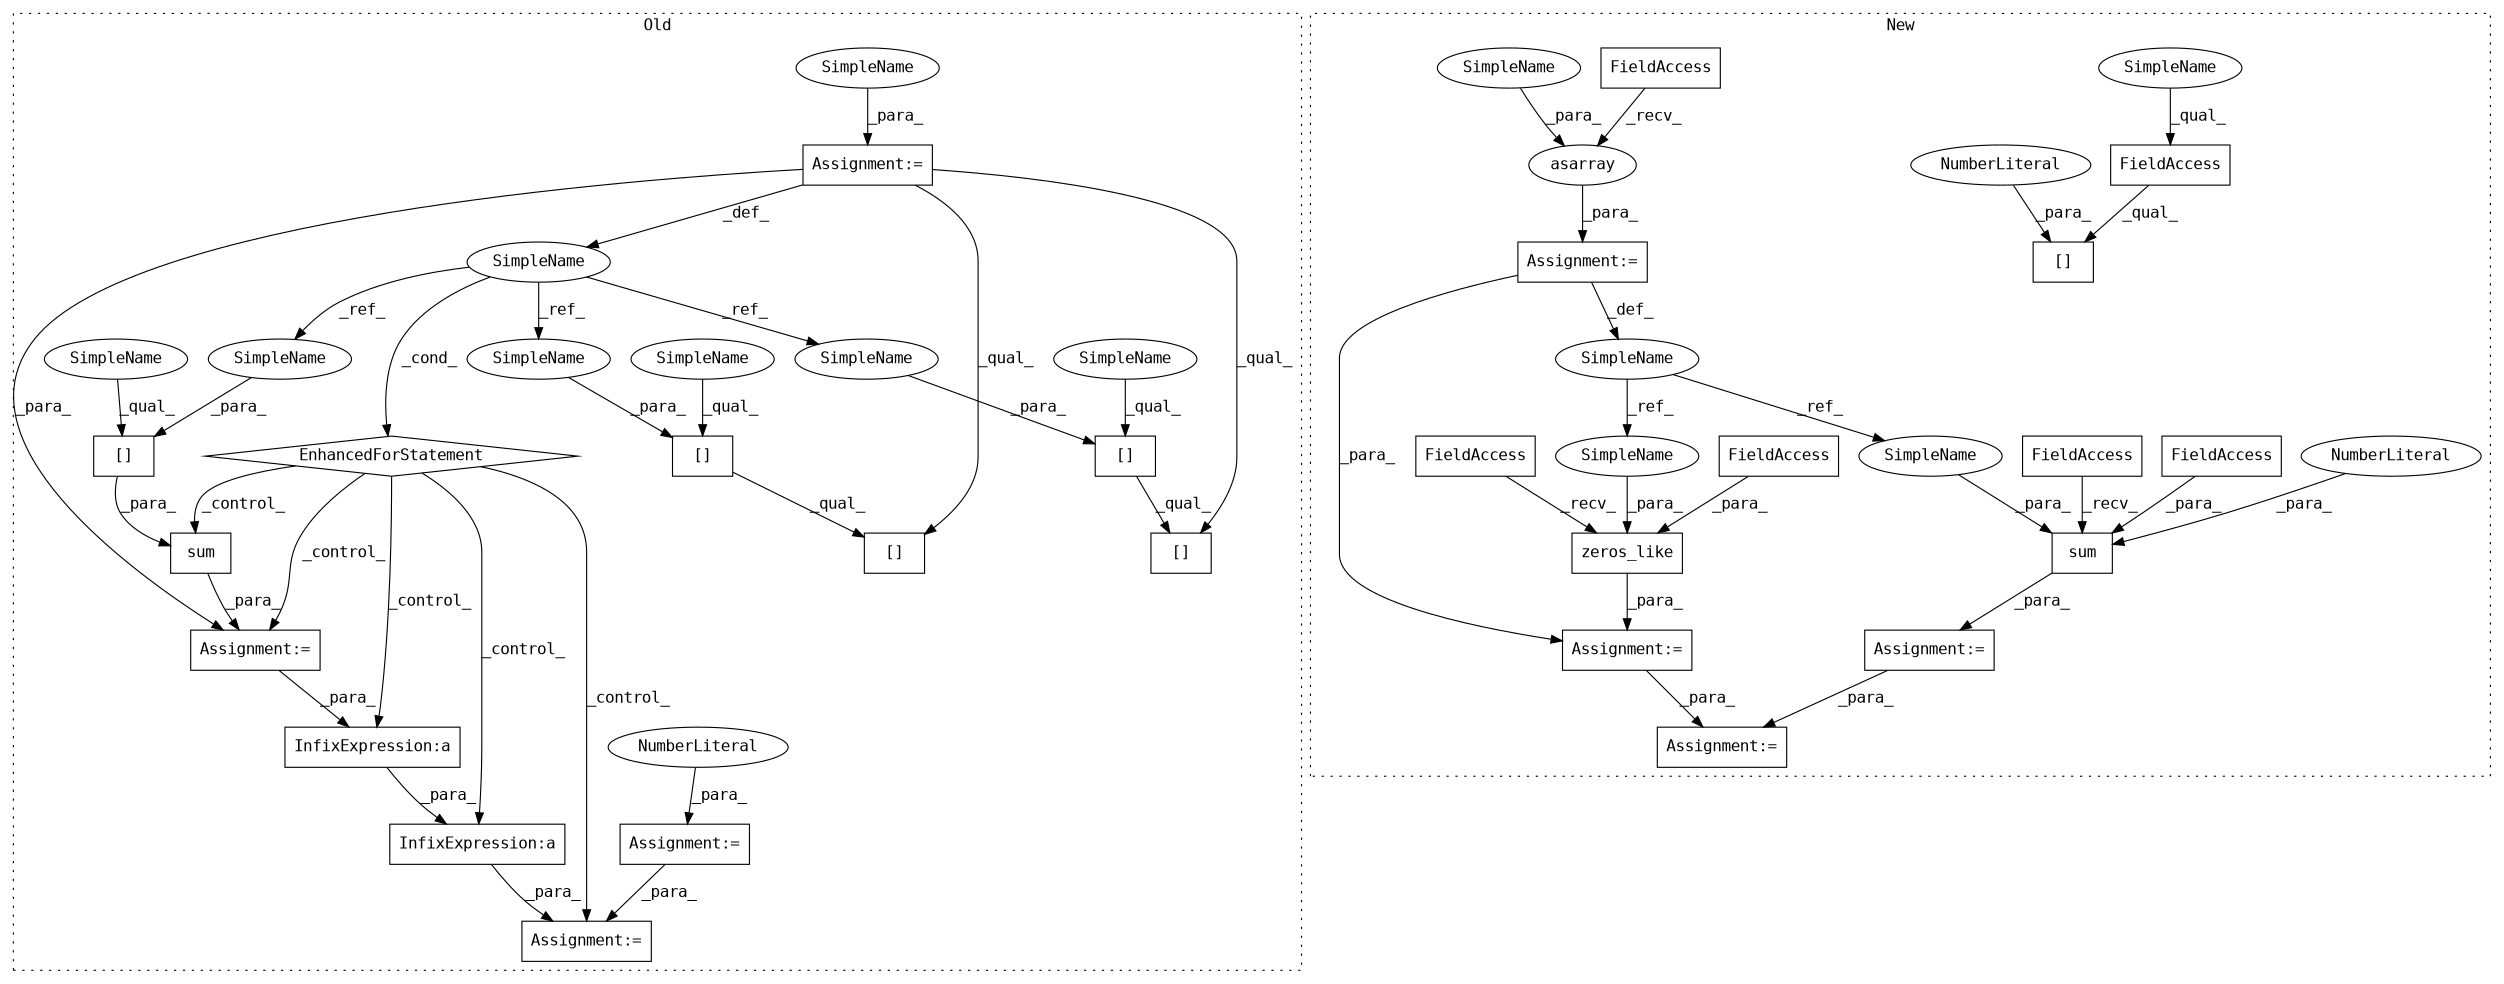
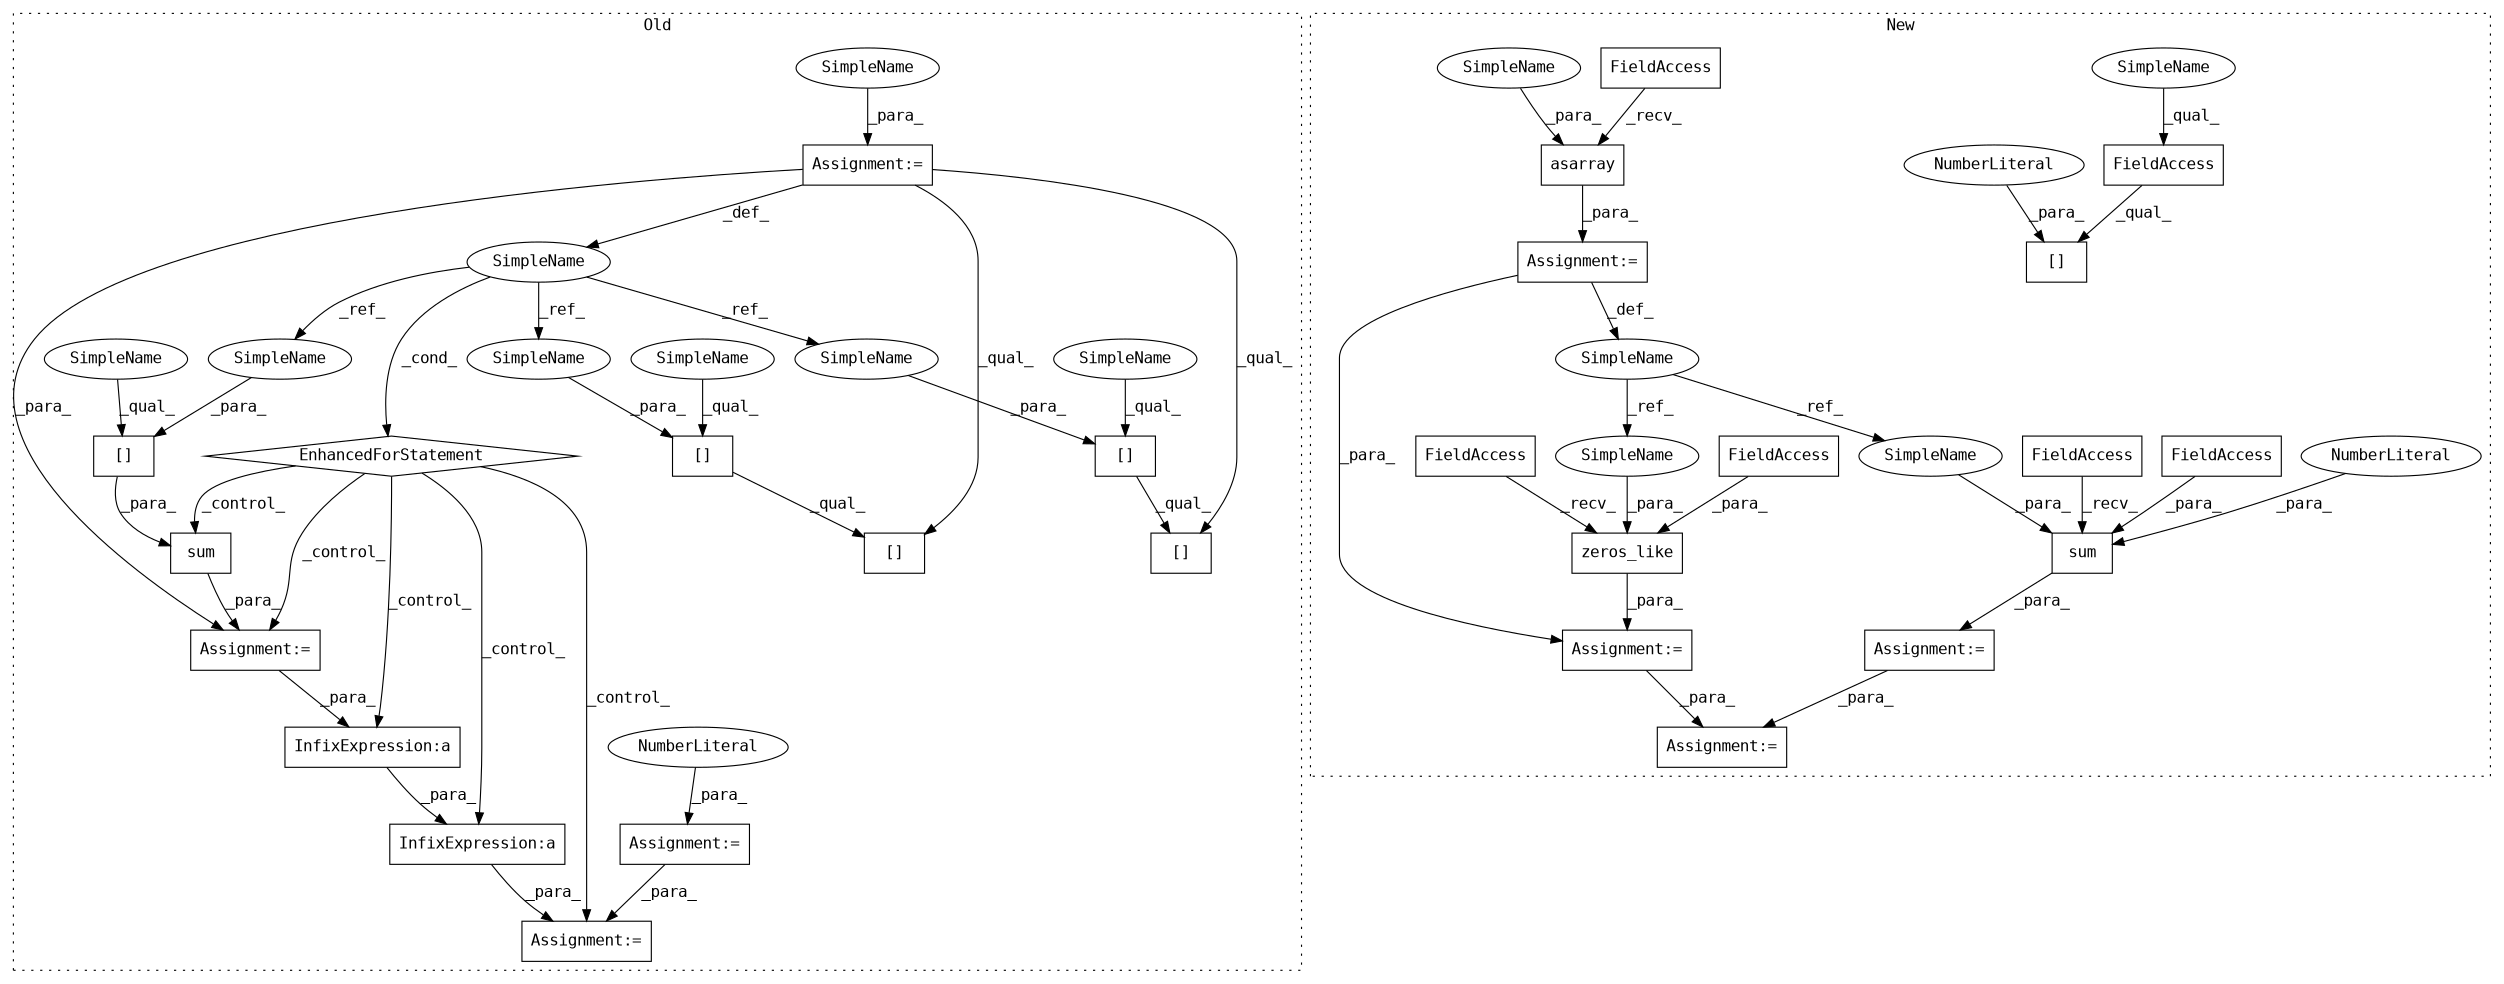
  digraph {
    fontname="DejaVu Sans Mono"
    node [a=42 l=1 s="1051,1144" shape=box fontname="DejaVu Sans Mono"]
    edge [fontname="DejaVu Sans Mono"]
    n1 [a=32 l="4,1" label=sum s="1178,1209"]
    n2 [a=27 l=3 label="InfixExpression:a" s=1282]
    n3 [a=27 l=3 label="InfixExpression:a" s=1249]
    n4 [a=2 l="13,1" label="[]" s="1182,1208"]
    n5 [a=70 l="53,2" label=EnhancedForStatement shape=diamond]
    n6 [l=13 label=SimpleName s=1116 shape=ellipse]
    n7 [a=2 l="13,1" label="[]" s="1471,1497"]
    n8 [a=2 l="13,1" label="[]" s="1405,1431"]
    n9 [a=7 label="Assignment:=" s=1177]
    n10 [a=2 l="28,1" label="[]" s="1471,1504"]
    n11 [a=7 l=2 label="Assignment:=" s=1223]
    n12 [a=2 l="28,1" label="[]" s="1405,1438"]
    n13 [a=7 l="53,2" label="Assignment:="]
    n14 [a=7 label="Assignment:=" s=1043]
    n15 [a=34 label=NumberLiteral s=1044 shape=ellipse]
    n16 [l=12 label=SimpleName s=1405 shape=ellipse]
    n17 [l=12 label=SimpleName s=1471 shape=ellipse]
    n18 [l=12 label=SimpleName s=1132 shape=ellipse]
    n19 [l=12 label=SimpleName s=1182 shape=ellipse]
    n20 [l=13 label=SimpleName s=1418 shape=ellipse]
    n21 [l=13 label=SimpleName s=1484 shape=ellipse]
    n22 [l=13 label=SimpleName s=1195 shape=ellipse]
-   n23 [a=32 l="8,1" label=asarray s="1222,1242" shape=ellipse]
+   n23 [a=32 l="8,1" label=asarray s="1222,1242"]
    n24 [a=7 label="Assignment:=" s=1366]
    n25 [a=32 l="4,1" label=sum s="1373,1398"]
    n26 [a=34 label=NumberLiteral s=1384 shape=ellipse]
    n27 [a=32 l="11,1" label=zeros_like s="1272,1302"]
    n28 [l=6 label=SimpleName s=1209 shape=ellipse]
    n29 [a=22 l=5 label=FieldAccess s=1216]
    n30 [a=22 l=5 label=FieldAccess s=1266]
    n31 [a=22 l=5 label=FieldAccess s=1290]
    n32 [a=22 l=18 label=FieldAccess s=1181]
    n33 [a=2 l="19,1" label="[]" s="1181,1201"]
    n34 [a=34 label=NumberLiteral s=1200 shape=ellipse]
    n35 [a=22 l=5 label=FieldAccess s=1386]
    n36 [a=22 l=5 label=FieldAccess s=1367]
    n37 [a=7 label="Assignment:=" s=1265]
    n38 [a=7 label="Assignment:=" s=1474]
    n39 [a=7 label="Assignment:=" s=1215]
    n40 [l=6 label=SimpleName s=1283 shape=ellipse]
    n41 [l=6 label=SimpleName s=1377 shape=ellipse]
    n42 [l=12 label=SimpleName s=1181 shape=ellipse]
    n43 [l=12 label=SimpleName s=1230 shape=ellipse]
    subgraph cluster_1 {
      label=Old
      style=dotted
      n1
      n2
      n3
      n4
      n5
      n6
      n7
      n8
      n9
      n10
      n11
      n12
      n13
      n14
      n15
      n16
      n17
      n18
      n19
      n20
      n21
      n22
    }
    subgraph cluster_2 {
      label=New
      style=dotted
      n23
      n24
      n25
      n26
      n27
      n28
      n29
      n30
      n31
      n32
      n33
      n34
      n35
      n36
      n37
      n38
      n39
      n40
      n41
      n42
      n43
    }
    n1 -> n9 [label=_para_]
    n2 -> n3 [label=_para_]
    n3 -> n11 [label=_para_]
    n4 -> n1 [label=_para_]
    n5 -> n1 [label=_control_]
    n5 -> n2 [label=_control_]
    n5 -> n3 [label=_control_]
    n5 -> n9 [label=_control_]
    n5 -> n11 [label=_control_]
    n6 -> n5 [label=_cond_]
    n6 -> n20 [label=_ref_]
    n6 -> n21 [label=_ref_]
    n6 -> n22 [label=_ref_]
    n7 -> n10 [label=_qual_]
    n8 -> n12 [label=_qual_]
    n9 -> n2 [label=_para_]
    n13 -> n6 [label=_def_]
    n13 -> n9 [label=_para_]
    n13 -> n10 [label=_qual_]
    n13 -> n12 [label=_qual_]
    n14 -> n11 [label=_para_]
    n15 -> n14 [label=_para_]
    n16 -> n8 [label=_qual_]
    n17 -> n7 [label=_qual_]
    n18 -> n13 [label=_para_]
    n19 -> n4 [label=_qual_]
    n20 -> n8 [label=_para_]
    n21 -> n7 [label=_para_]
    n22 -> n4 [label=_para_]
    n23 -> n39 [label=_para_]
    n24 -> n38 [label=_para_]
    n25 -> n24 [label=_para_]
    n26 -> n25 [label=_para_]
    n27 -> n37 [label=_para_]
    n28 -> n40 [label=_ref_]
    n28 -> n41 [label=_ref_]
    n29 -> n23 [label=_recv_]
    n30 -> n27 [label=_recv_]
    n31 -> n27 [label=_para_]
    n32 -> n33 [label=_qual_]
    n34 -> n33 [label=_para_]
    n35 -> n25 [label=_para_]
    n36 -> n25 [label=_recv_]
    n37 -> n38 [label=_para_]
    n39 -> n28 [label=_def_]
    n39 -> n37 [label=_para_]
    n40 -> n27 [label=_para_]
    n41 -> n25 [label=_para_]
    n42 -> n32 [label=_qual_]
    n43 -> n23 [label=_para_]
  }
